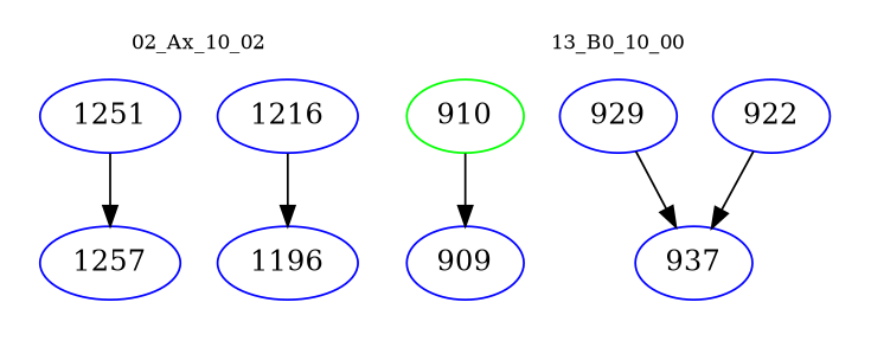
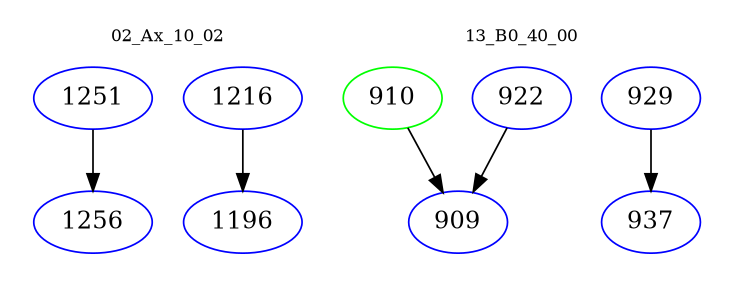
  digraph {
    node [color=blue]
    edge [color=black]
    n1 [label=1216]
    n2 [label=1196]
    n3 [label=1251]
-   n4 [label=1257]
+   n4 [label=1256]
    n5 [label=922]
    n6 [label=909]
    n7 [label=929]
    n8 [color=green label=910]
    n9 [label=937]
    subgraph cluster_1 {
      color=white
      fontsize=10
      label="02_Ax_10_02"
      n1
      n2
      n3
      n4
    }
    subgraph cluster_2 {
      color=white
      fontsize=10
-     label="13_B0_10_00"
+     label="13_B0_40_00"
      n5
      n6
      n7
      n8
      n9
    }
    n1 -> n2
    n3 -> n4
-   n5 -> n9
+   n5 -> n6
    n7 -> n9
    n8 -> n6
  }
